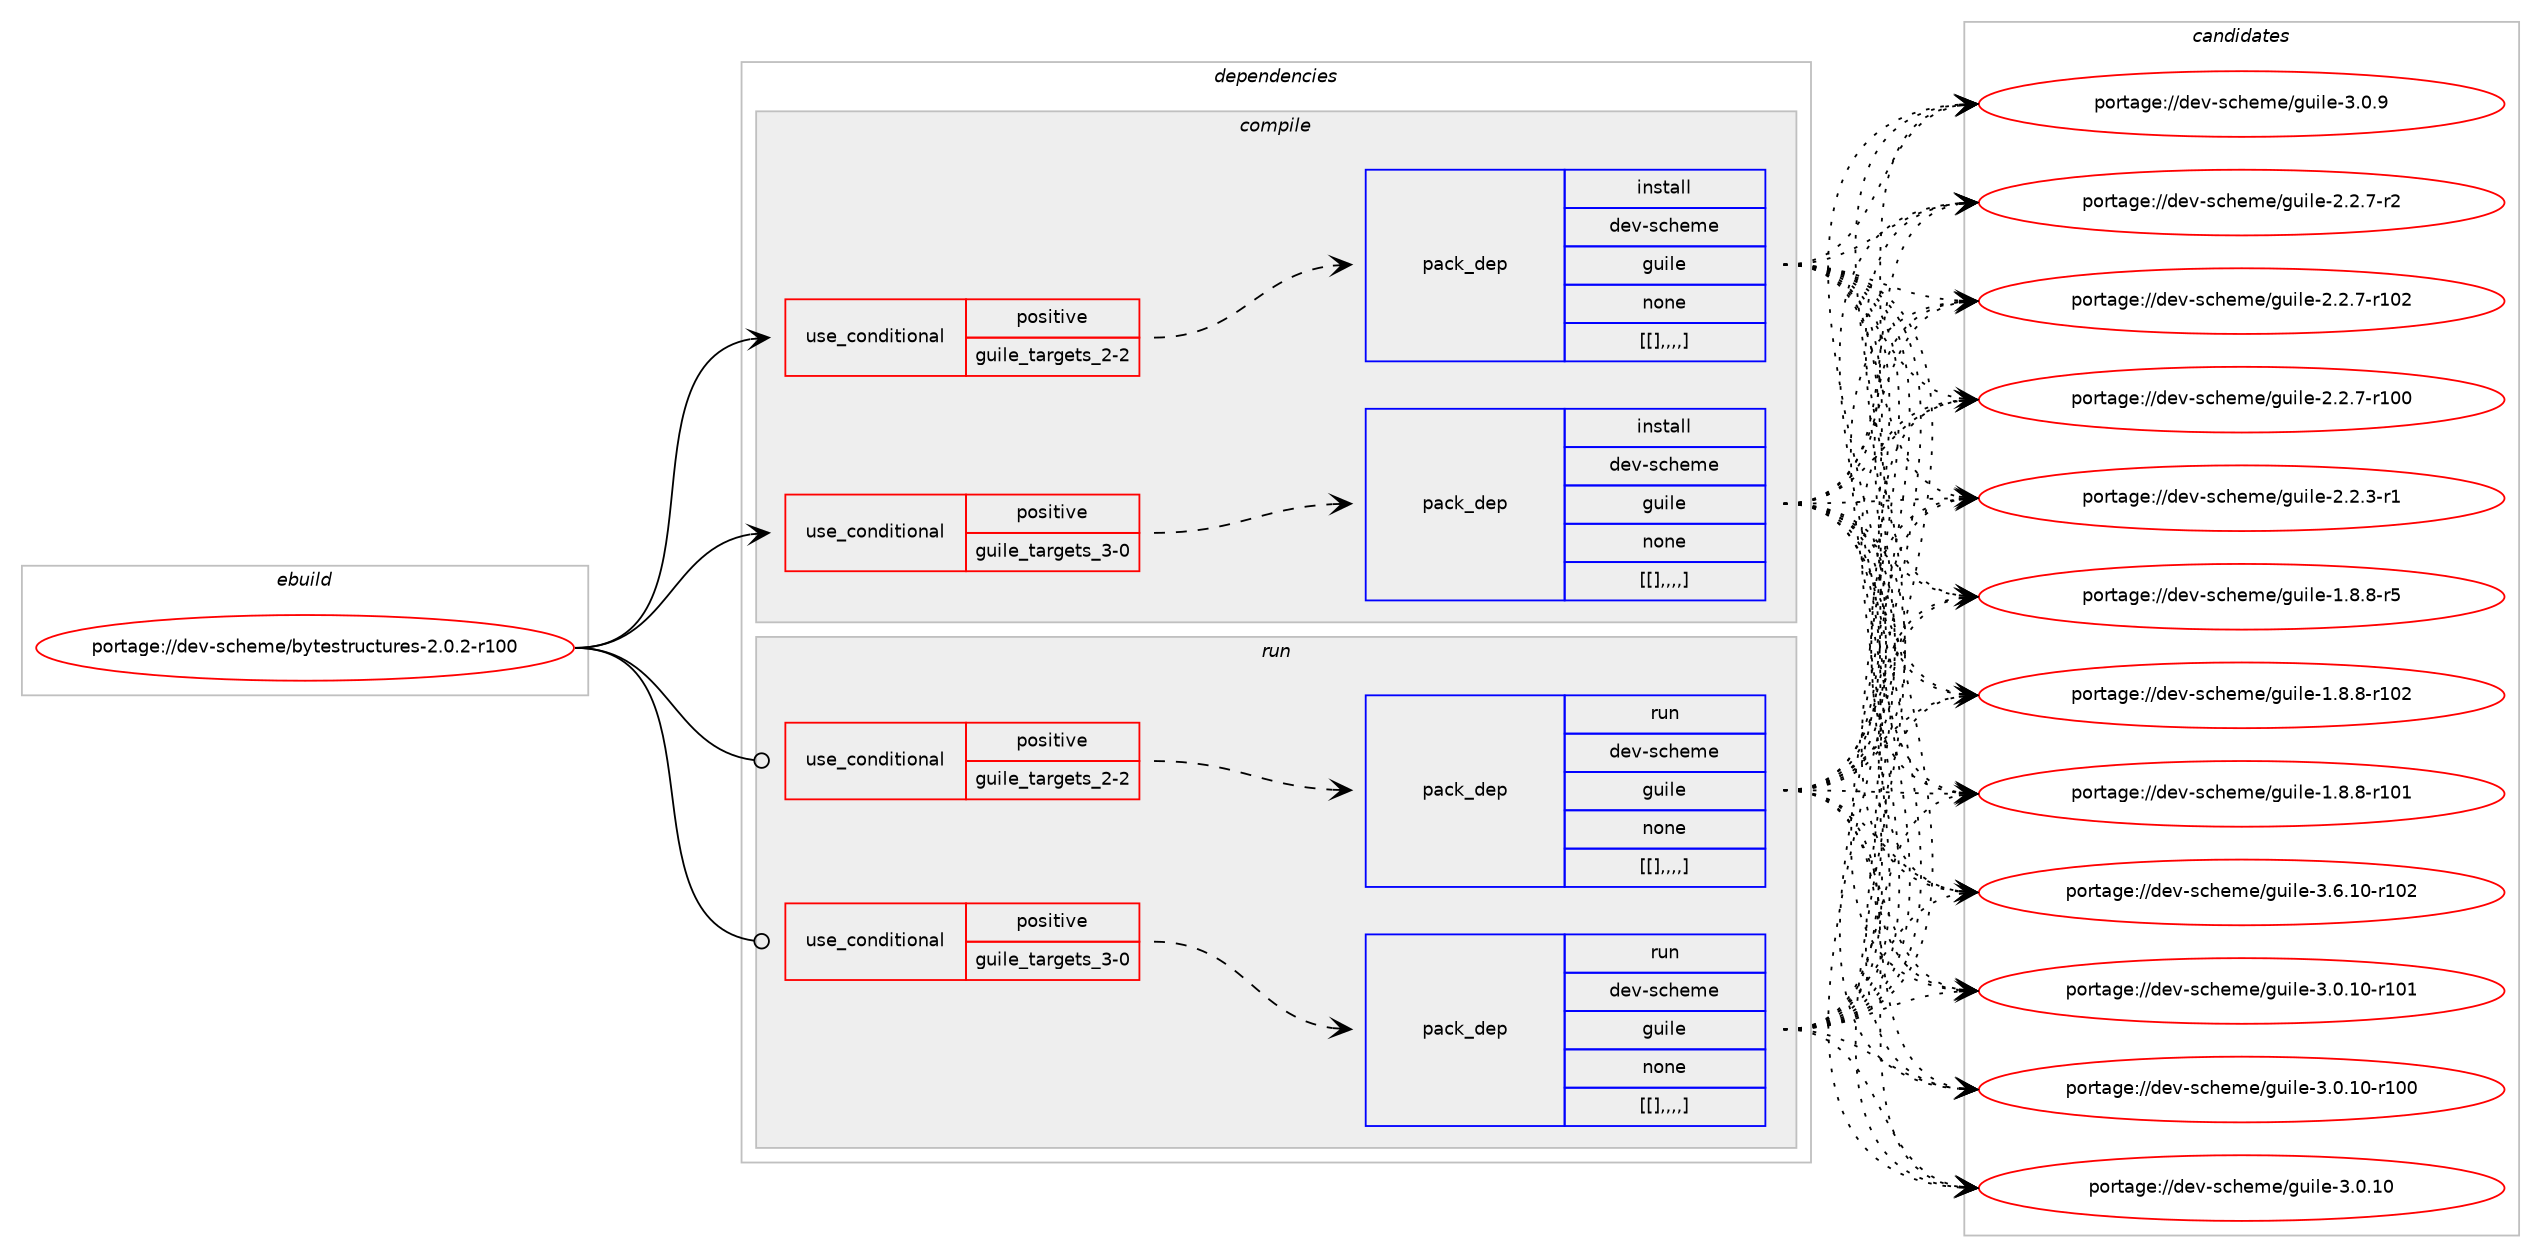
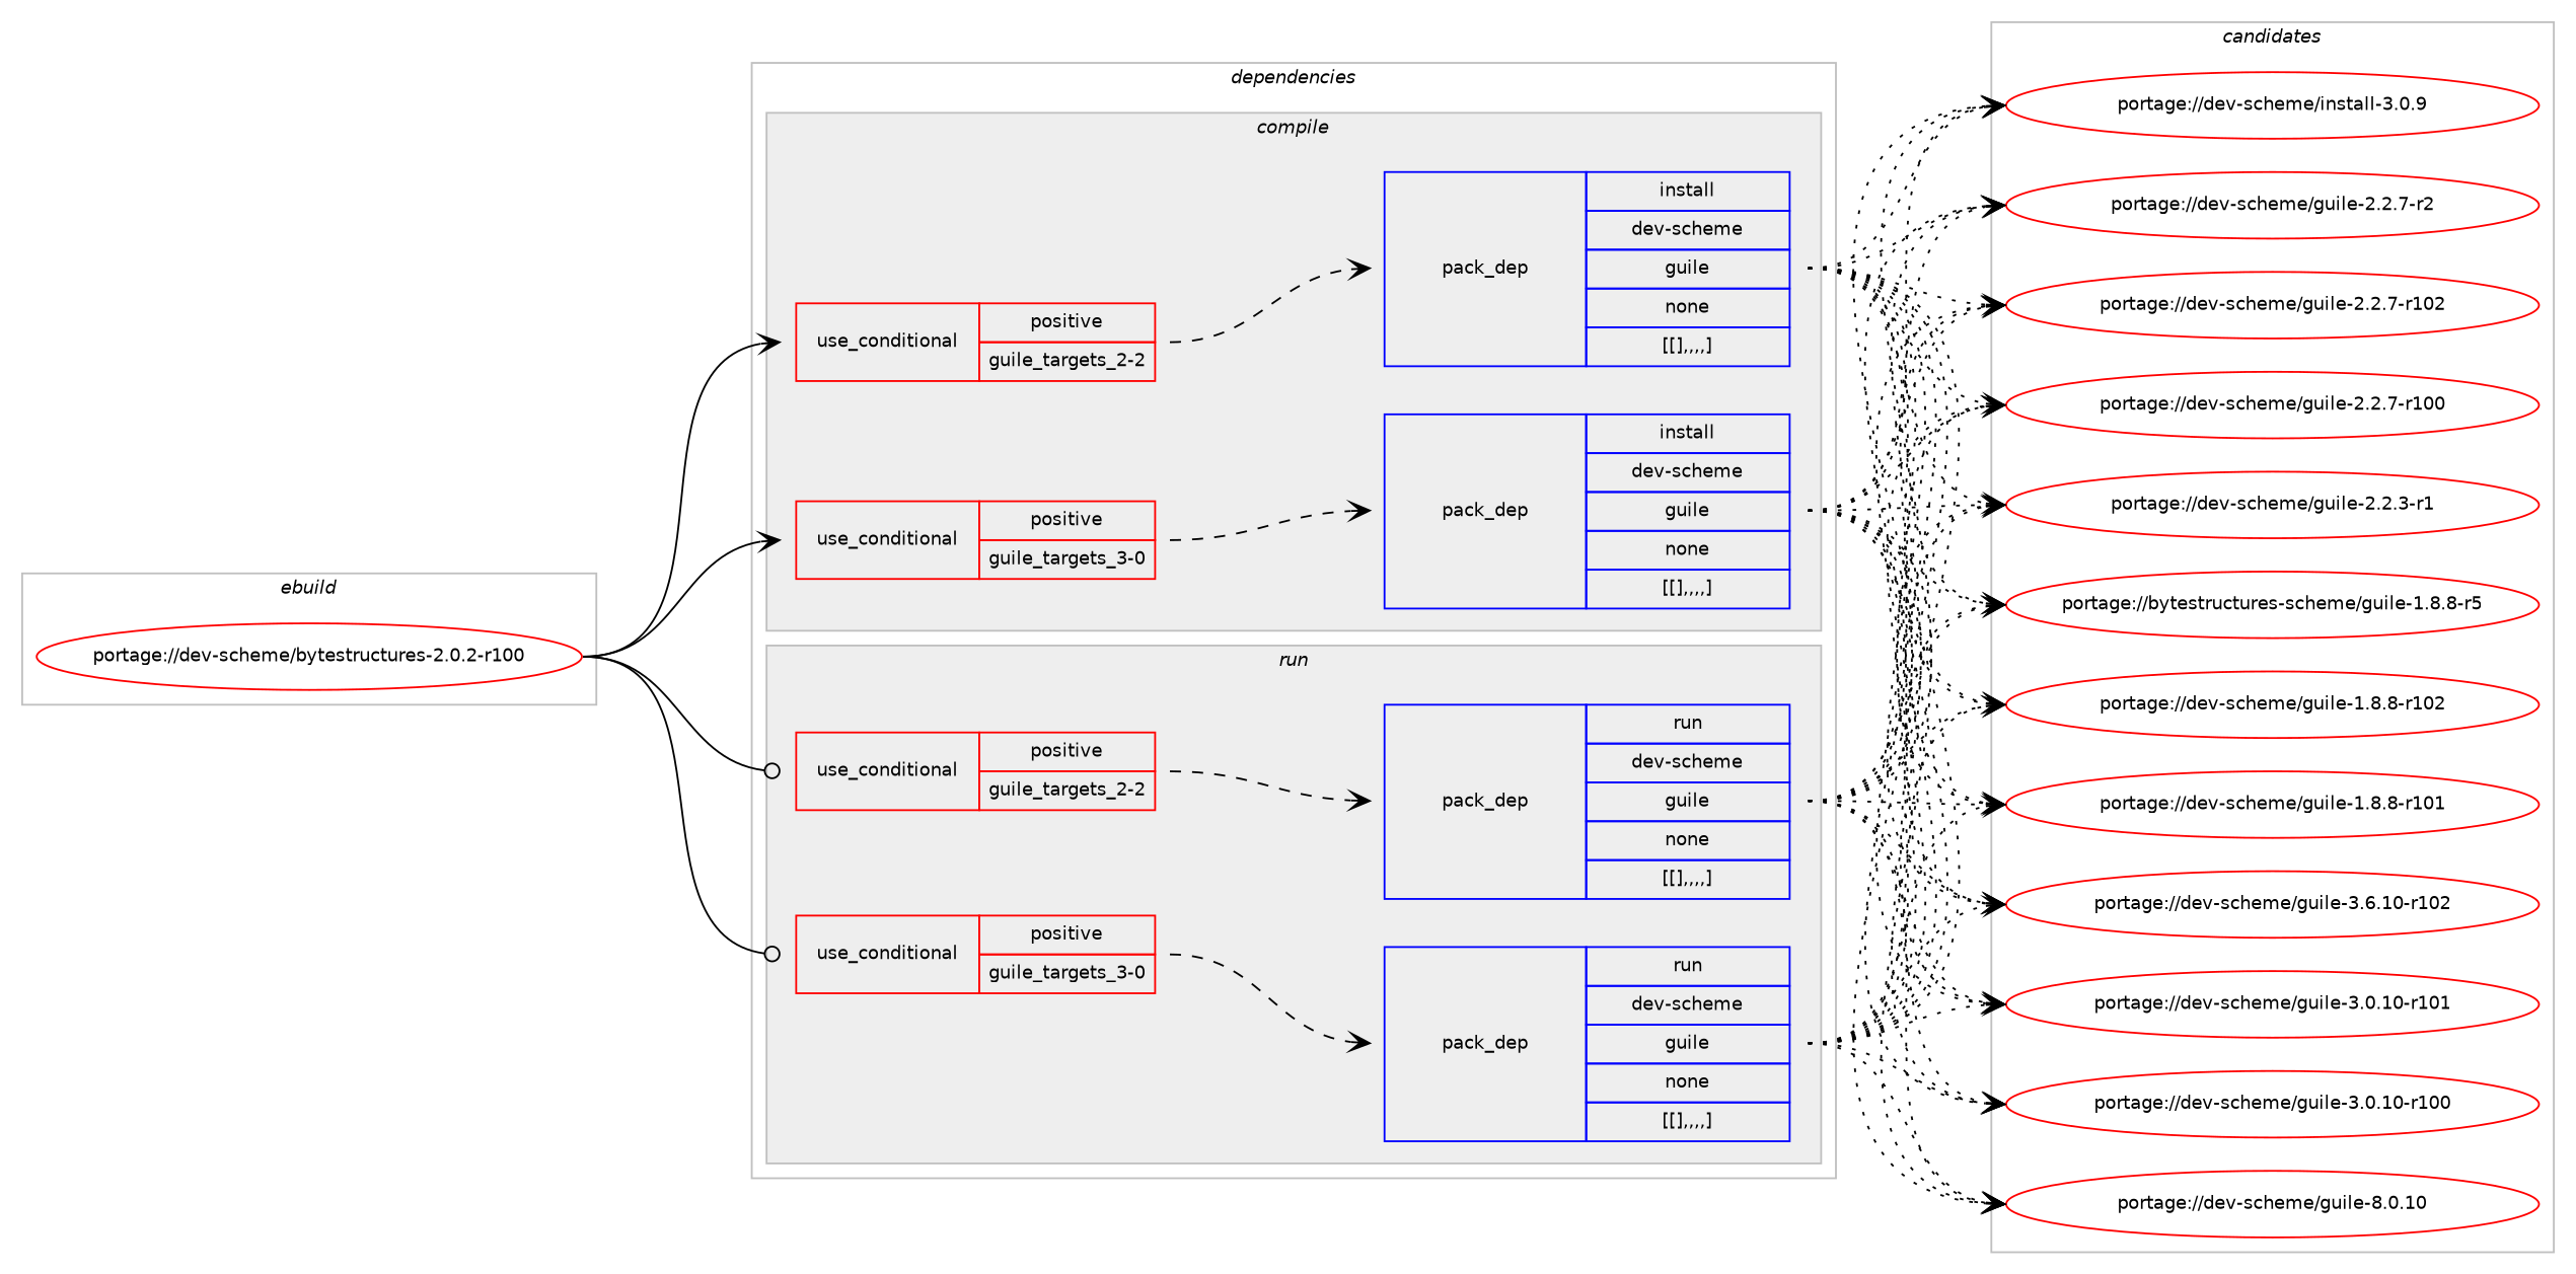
  digraph {
    compound=true
    concentrate=true
    fontname="DejaVu Sans"
    fontsize=10
    newrank=true
    rankdir=LR
    ranksep=1.5
    node [color=red fontname="DejaVu Sans" fontsize=10]
    edge [arrowhead=vee fontname="DejaVu Sans" headport=w style=dotted tailport=e weight=100]
    n1 [label="portage://dev-scheme/bytestructures-2.0.2-r100" width=4]
    n2 [color=blue label=<<TABLE BORDER="0" CELLBORDER="1" CELLSPACING="0" CELLPADDING="4" WIDTH="220"><TR><TD ROWSPAN="6" CELLPADDING="30">pack_dep</TD></TR><TR><TD WIDTH="110">install</TD></TR><TR><TD>dev-scheme</TD></TR><TR><TD>guile</TD></TR><TR><TD>none</TD></TR><TR><TD>[[],,,,]</TD></TR></TABLE>> shape=none]
    n3 [label=<<TABLE BORDER="0" CELLBORDER="1" CELLSPACING="0" CELLPADDING="4"><TR><TD ROWSPAN="3" CELLPADDING="10">use_conditional</TD></TR><TR><TD>positive</TD></TR><TR><TD>guile_targets_2-2</TD></TR></TABLE>> shape=none]
    n4 [color=blue label=<<TABLE BORDER="0" CELLBORDER="1" CELLSPACING="0" CELLPADDING="4" WIDTH="220"><TR><TD ROWSPAN="6" CELLPADDING="30">pack_dep</TD></TR><TR><TD WIDTH="110">install</TD></TR><TR><TD>dev-scheme</TD></TR><TR><TD>guile</TD></TR><TR><TD>none</TD></TR><TR><TD>[[],,,,]</TD></TR></TABLE>> shape=none]
    n5 [label=<<TABLE BORDER="0" CELLBORDER="1" CELLSPACING="0" CELLPADDING="4"><TR><TD ROWSPAN="3" CELLPADDING="10">use_conditional</TD></TR><TR><TD>positive</TD></TR><TR><TD>guile_targets_3-0</TD></TR></TABLE>> shape=none]
    n6 [color=blue label=<<TABLE BORDER="0" CELLBORDER="1" CELLSPACING="0" CELLPADDING="4" WIDTH="220"><TR><TD ROWSPAN="6" CELLPADDING="30">pack_dep</TD></TR><TR><TD WIDTH="110">run</TD></TR><TR><TD>dev-scheme</TD></TR><TR><TD>guile</TD></TR><TR><TD>none</TD></TR><TR><TD>[[],,,,]</TD></TR></TABLE>> shape=none]
    n7 [label=<<TABLE BORDER="0" CELLBORDER="1" CELLSPACING="0" CELLPADDING="4"><TR><TD ROWSPAN="3" CELLPADDING="10">use_conditional</TD></TR><TR><TD>positive</TD></TR><TR><TD>guile_targets_2-2</TD></TR></TABLE>> shape=none]
    n8 [color=blue label=<<TABLE BORDER="0" CELLBORDER="1" CELLSPACING="0" CELLPADDING="4" WIDTH="220"><TR><TD ROWSPAN="6" CELLPADDING="30">pack_dep</TD></TR><TR><TD WIDTH="110">run</TD></TR><TR><TD>dev-scheme</TD></TR><TR><TD>guile</TD></TR><TR><TD>none</TD></TR><TR><TD>[[],,,,]</TD></TR></TABLE>> shape=none]
    n9 [label=<<TABLE BORDER="0" CELLBORDER="1" CELLSPACING="0" CELLPADDING="4"><TR><TD ROWSPAN="3" CELLPADDING="10">use_conditional</TD></TR><TR><TD>positive</TD></TR><TR><TD>guile_targets_3-0</TD></TR></TABLE>> shape=none]
    n10 [label="portage://dev-scheme/guile-3.6.10-r102" width=4]
    n11 [label="portage://dev-scheme/guile-3.0.10-r101" width=4]
    n12 [label="portage://dev-scheme/guile-3.0.10-r100" width=4]
-   n13 [label="portage://dev-scheme/guile-3.0.10" width=4]
-   n14 [label="portage://dev-scheme/guile-3.0.9" width=4]
+   n13 [label="portage://dev-scheme/guile-8.0.10" width=4]
+   n14 [label="portage://dev-scheme/install-3.0.9" width=4]
    n15 [label="portage://dev-scheme/guile-2.2.7-r2" width=4]
    n16 [label="portage://dev-scheme/guile-2.2.7-r102" width=4]
    n17 [label="portage://dev-scheme/guile-2.2.7-r100" width=4]
    n18 [label="portage://dev-scheme/guile-2.2.3-r1" width=4]
-   n19 [label="portage://dev-scheme/guile-1.8.8-r5" width=4]
+   n19 [label="portage://bytestructures-scheme/guile-1.8.8-r5" width=4]
    n20 [label="portage://dev-scheme/guile-1.8.8-r102" width=4]
    n21 [label="portage://dev-scheme/guile-1.8.8-r101" width=4]
    subgraph cluster_1 {
      color=gray
      label=<<i>ebuild</i>>
      n1
    }
    subgraph cluster_2 {
      color=gray
      label=<<i>dependencies</i>>
      subgraph cluster_3 {
        color=gray
        fillcolor="#eeeeee"
        label=<<i>compile</i>>
        style=filled
        subgraph sub_4 {
          color=gray
          fillcolor="#eeeeee"
          label=<<i>compile</i>>
          style=filled
          n3
          subgraph sub_5 {
            color=gray
            fillcolor="#eeeeee"
            label=<<i>compile</i>>
            style=filled
            n2
          }
        }
        subgraph sub_6 {
          color=gray
          fillcolor="#eeeeee"
          label=<<i>compile</i>>
          style=filled
          n5
          subgraph sub_7 {
            color=gray
            fillcolor="#eeeeee"
            label=<<i>compile</i>>
            style=filled
            n4
          }
        }
      }
      subgraph cluster_8 {
        color=gray
        fillcolor="#eeeeee"
        label=<<i>compile and run</i>>
        style=filled
      }
      subgraph cluster_9 {
        color=gray
        fillcolor="#eeeeee"
        label=<<i>run</i>>
        style=filled
        subgraph sub_10 {
          color=gray
          fillcolor="#eeeeee"
          label=<<i>run</i>>
          style=filled
          n7
          subgraph sub_11 {
            color=gray
            fillcolor="#eeeeee"
            label=<<i>run</i>>
            style=filled
            n6
          }
        }
        subgraph sub_12 {
          color=gray
          fillcolor="#eeeeee"
          label=<<i>run</i>>
          style=filled
          n9
          subgraph sub_13 {
            color=gray
            fillcolor="#eeeeee"
            label=<<i>run</i>>
            style=filled
            n8
          }
        }
      }
    }
    subgraph cluster_14 {
      color=gray
      label=<<i>candidates</i>>
      rank=same
      subgraph sub_15 {
        color=black
        label=<<i>candidates</i>>
        nodesep=1
        rank=same
        n10
        n11
        n12
        n13
        n14
        n15
        n16
        n17
        n18
        n19
        n20
        n21
      }
      subgraph sub_16 {
        color=black
        label=<<i>candidates</i>>
        nodesep=1
        rank=same
        n10
        n11
        n12
        n13
        n14
        n15
        n16
        n17
        n18
        n19
        n20
        n21
      }
      subgraph sub_17 {
        color=black
        label=<<i>candidates</i>>
        nodesep=1
        rank=same
        n10
        n11
        n12
        n13
        n14
        n15
        n16
        n17
        n18
        n19
        n20
        n21
      }
      subgraph sub_18 {
        color=black
        label=<<i>candidates</i>>
        nodesep=1
        rank=same
        n10
        n11
        n12
        n13
        n14
        n15
        n16
        n17
        n18
        n19
        n20
        n21
      }
    }
    n1 -> n3 [style=solid weight=20]
    n1 -> n5 [style=solid weight=20]
    n1 -> n7 [arrowhead=odot style=solid weight=20]
    n1 -> n9 [arrowhead=odot style=solid weight=20]
    n2 -> n10
    n2 -> n11
    n2 -> n12
    n2 -> n13
    n2 -> n14
    n2 -> n15
    n2 -> n16
    n2 -> n17
    n2 -> n18
    n2 -> n19
    n2 -> n20
    n2 -> n21
    n3 -> n2 [style=dashed weight=20]
    n4 -> n10
    n4 -> n11
    n4 -> n12
    n4 -> n13
    n4 -> n14
    n4 -> n15
    n4 -> n16
    n4 -> n17
    n4 -> n18
    n4 -> n19
    n4 -> n20
    n4 -> n21
    n5 -> n4 [style=dashed weight=20]
    n6 -> n10
    n6 -> n11
    n6 -> n12
    n6 -> n13
    n6 -> n14
    n6 -> n15
    n6 -> n16
    n6 -> n17
    n6 -> n18
    n6 -> n19
    n6 -> n20
    n6 -> n21
    n7 -> n6 [style=dashed weight=20]
    n8 -> n10
    n8 -> n11
    n8 -> n12
    n8 -> n13
    n8 -> n14
    n8 -> n15
    n8 -> n16
    n8 -> n17
    n8 -> n18
    n8 -> n19
    n8 -> n20
    n8 -> n21
    n9 -> n8 [style=dashed weight=20]
  }
